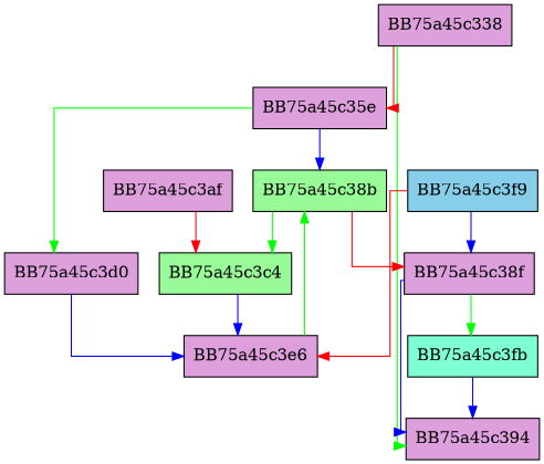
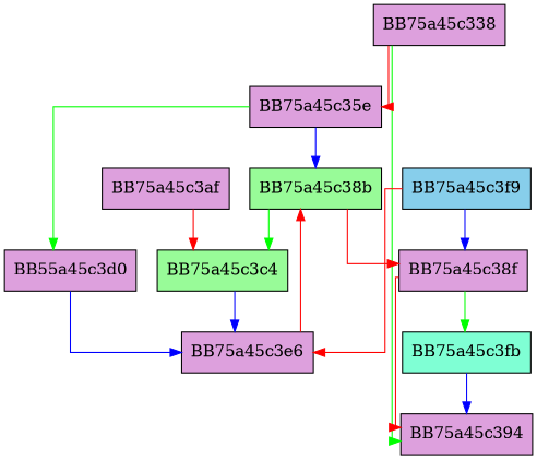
  digraph {
    splines=ortho
    node [fillcolor=plum shape=box style=filled]
    edge [color=green]
    BB75a45c338
    BB75a45c394
    BB75a45c35e
    BB75a45c38b [fillcolor=palegreen]
-   BB75a45c3d0
+   BB75a45c3d0 [label=BB55a45c3d0]
    BB75a45c38f
    BB75a45c3c4 [fillcolor=palegreen]
    BB75a45c3af
    BB75a45c3fb [fillcolor=aquamarine]
    BB75a45c3e6
    BB75a45c3f9 [fillcolor=skyblue]
    BB75a45c338 -> BB75a45c394
    BB75a45c338 -> BB75a45c35e [color=red]
    BB75a45c35e -> BB75a45c38b [color=blue]
    BB75a45c35e -> BB75a45c3d0
    BB75a45c38b -> BB75a45c38f [color=red]
    BB75a45c38b -> BB75a45c3c4
    BB75a45c3d0 -> BB75a45c3e6 [color=blue]
-   BB75a45c38f -> BB75a45c394 [color=blue]
+   BB75a45c38f -> BB75a45c394 [color=red]
    BB75a45c38f -> BB75a45c3fb
    BB75a45c3c4 -> BB75a45c3e6 [color=blue]
    BB75a45c3af -> BB75a45c3c4 [color=red]
    BB75a45c3fb -> BB75a45c394 [color=blue]
-   BB75a45c3e6 -> BB75a45c38b
+   BB75a45c3e6 -> BB75a45c38b [color=red]
    BB75a45c3f9 -> BB75a45c38f [color=blue]
    BB75a45c3f9 -> BB75a45c3e6 [color=red]
  }
